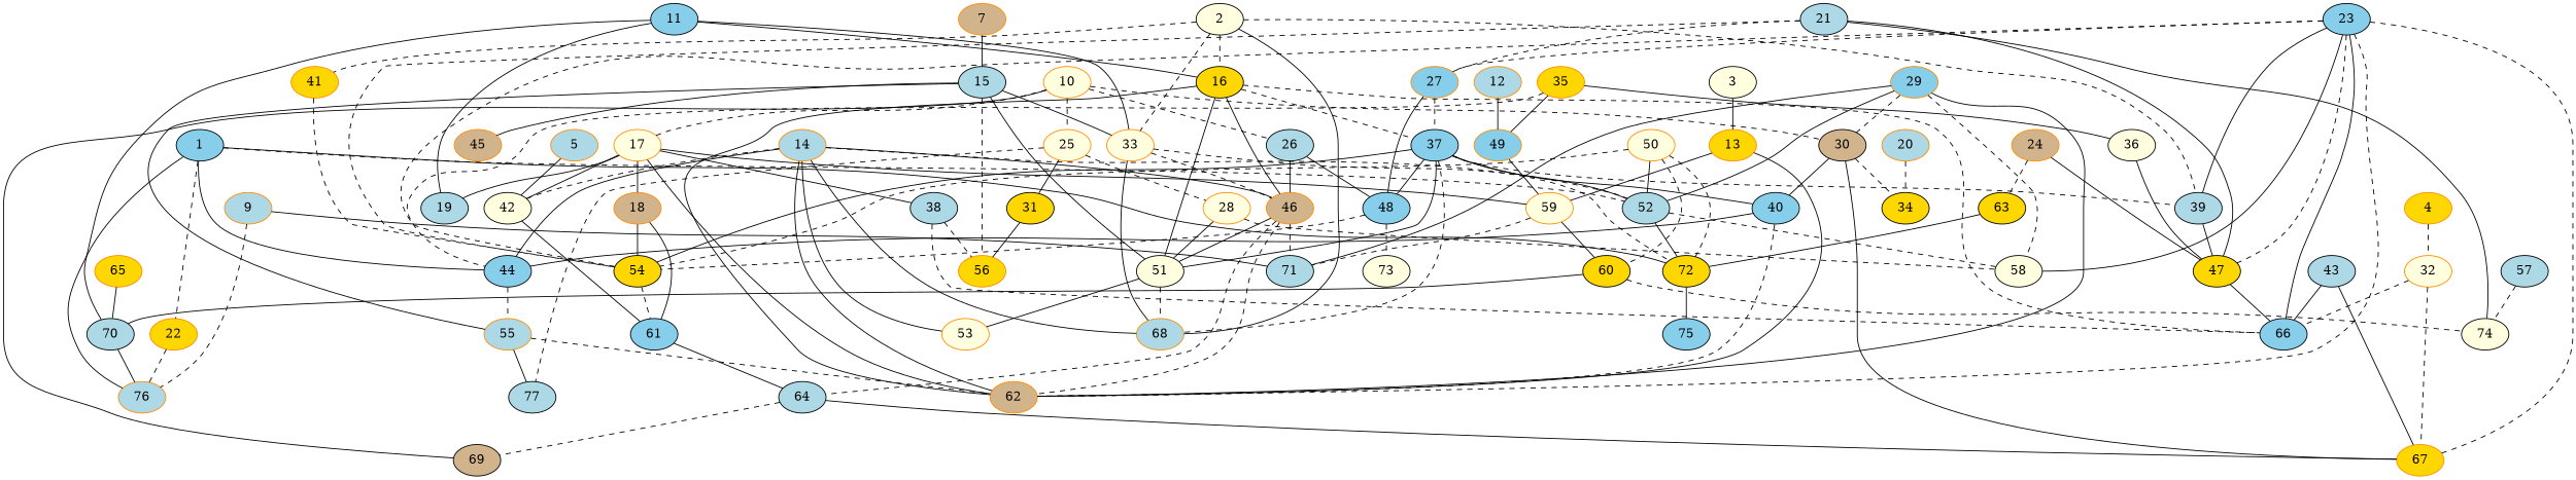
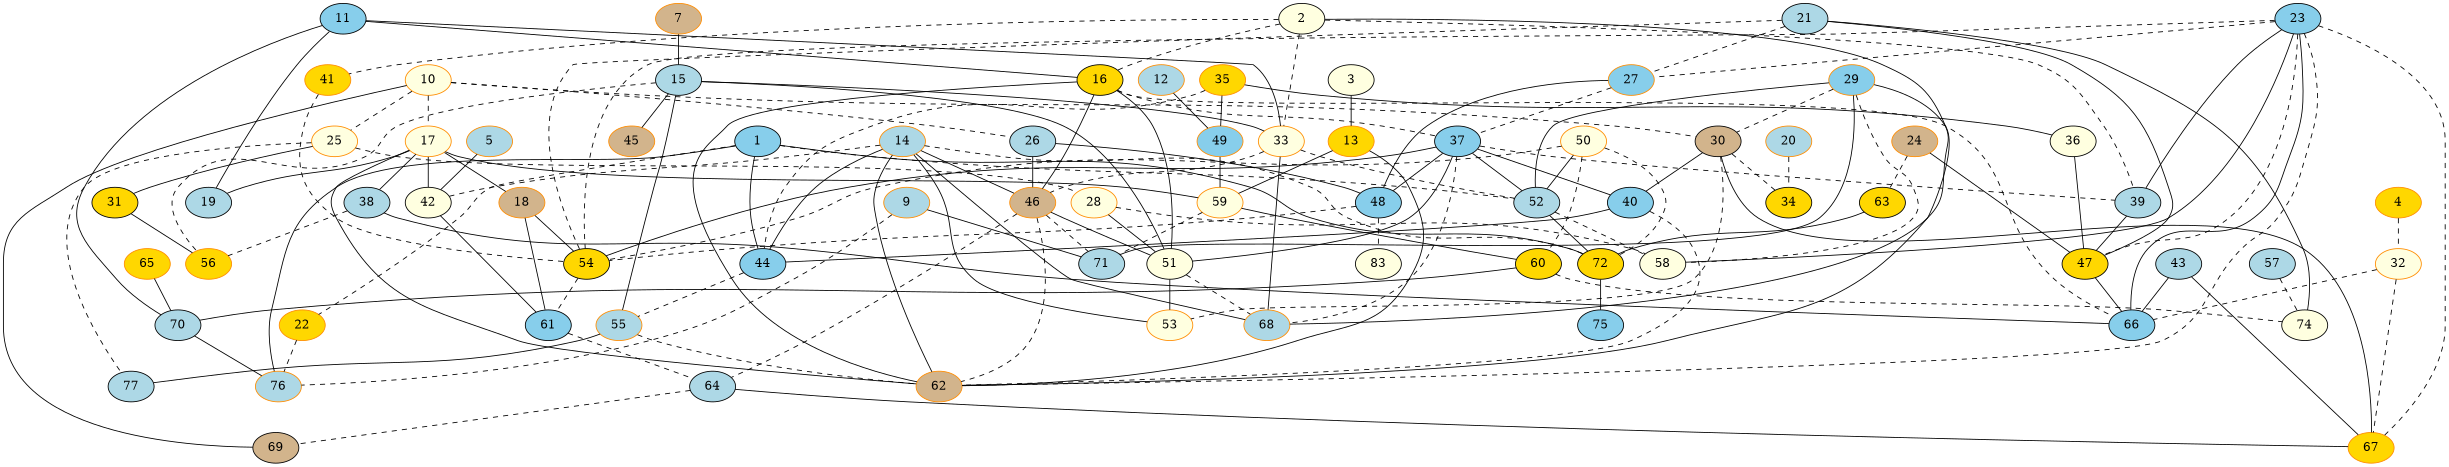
  graph {
    node [color=black fillcolor=lightblue style=filled]
    edge [style=solid weight=1.0]
    1 [fillcolor=skyblue]
    22 [color=darkorange fillcolor=gold]
    44 [fillcolor=skyblue]
    52
    72 [fillcolor=gold]
    76 [color=darkorange]
    55 [color=darkorange]
    58 [fillcolor=lightyellow]
    75 [fillcolor=skyblue]
    2 [fillcolor=lightyellow]
    16 [fillcolor=gold]
    33 [color=darkorange fillcolor=lightyellow]
    39
    41 [color=darkorange fillcolor=gold]
    68 [color=darkorange]
    62 [color=darkorange fillcolor=tan]
    46 [color=darkorange fillcolor=tan]
    51 [fillcolor=lightyellow]
    37 [fillcolor=skyblue]
    66 [fillcolor=skyblue]
    47 [fillcolor=gold]
    54 [fillcolor=gold]
    3 [fillcolor=lightyellow]
    13 [color=darkorange fillcolor=gold]
    59 [color=darkorange fillcolor=lightyellow]
    4 [color=darkorange fillcolor=gold]
    32 [color=darkorange fillcolor=lightyellow]
    67 [color=darkorange fillcolor=gold]
    5 [color=darkorange]
    42 [fillcolor=lightyellow]
    61 [fillcolor=skyblue]
    7 [color=darkorange fillcolor=tan]
    15
    45 [color=darkorange fillcolor=tan]
    56 [color=darkorange fillcolor=gold]
    9 [color=darkorange]
    71
    10 [color=darkorange fillcolor=lightyellow]
    17 [color=darkorange fillcolor=lightyellow]
    25 [color=darkorange fillcolor=lightyellow]
    26
    30 [fillcolor=tan]
    69 [fillcolor=tan]
    19
    18 [color=darkorange fillcolor=tan]
    38
    28 [color=darkorange fillcolor=lightyellow]
    31 [fillcolor=gold]
    77
    48 [fillcolor=skyblue]
    53 [color=darkorange fillcolor=lightyellow]
    34 [fillcolor=gold]
    40 [fillcolor=skyblue]
    11 [fillcolor=skyblue]
    70
    12 [color=darkorange]
    49 [color=darkorange fillcolor=skyblue]
    60 [fillcolor=gold]
    14 [color=darkorange]
    64
    20 [color=darkorange]
    21
    27 [color=darkorange fillcolor=skyblue]
    74 [fillcolor=lightyellow]
    23 [fillcolor=skyblue]
    24 [color=darkorange fillcolor=tan]
    63 [fillcolor=gold]
    35 [color=darkorange fillcolor=gold]
    36 [fillcolor=lightyellow]
-   73 [fillcolor=lightyellow]
+   73 [fillcolor=lightyellow label=83]
    29 [color=darkorange fillcolor=skyblue]
    43
    50 [color=darkorange fillcolor=lightyellow]
    57
    65 [color=darkorange fillcolor=gold]
    1 -- 22 [style=dashed]
    1 -- 44
    1 -- 52 [style=dashed]
    1 -- 72
    1 -- 76
    22 -- 76 [style=dashed]
    44 -- 55 [style=dashed]
    52 -- 72
    52 -- 58 [style=dashed weight=2.0]
    72 -- 75
    55 -- 62 [style=dashed]
    55 -- 77
    2 -- 16 [style=dashed]
    2 -- 33 [style=dashed]
    2 -- 39 [style=dashed]
    2 -- 41 [style=dashed]
    2 -- 68
    16 -- 62
    16 -- 46
    16 -- 51
    16 -- 37 [style=dashed]
    16 -- 66 [style=dashed]
    33 -- 52 [style=dashed]
    33 -- 68
    33 -- 46 [style=dashed]
    39 -- 47
    41 -- 54 [style=dashed]
    46 -- 62 [style=dashed]
    46 -- 51
    46 -- 71 [style=dashed]
    46 -- 64 [style=dashed]
    51 -- 68 [style=dashed]
    51 -- 53
    37 -- 52
    37 -- 39 [style=dashed]
    37 -- 68 [style=dashed]
    37 -- 51
    37 -- 54
    37 -- 48
    37 -- 40
    47 -- 66
    54 -- 61 [style=dashed]
    3 -- 13
    13 -- 62
    13 -- 59
    59 -- 71 [style=dashed]
    59 -- 60
    4 -- 32 [style=dashed]
    32 -- 66 [style=dashed]
    32 -- 67 [style=dashed]
    5 -- 42
    42 -- 61
-   61 -- 64
+   61 -- 64 [style=dashed]
    7 -- 15
    15 -- 55
    15 -- 33
    15 -- 51
    15 -- 45
    15 -- 56 [style=dashed]
    9 -- 76 [style=dashed]
    9 -- 71
    10 -- 17 [style=dashed]
    10 -- 25 [style=dashed]
    10 -- 26 [style=dashed]
    10 -- 30 [style=dashed]
    10 -- 69
    17 -- 62
    17 -- 59
    17 -- 42
    17 -- 19
    17 -- 18
    17 -- 38
    25 -- 28 [style=dashed]
    25 -- 31
    25 -- 77 [style=dashed]
    26 -- 46
    26 -- 48
    30 -- 67
+   30 -- 53 [style=dashed]
    30 -- 34 [style=dashed]
    30 -- 40
    18 -- 54
    18 -- 61
-   38 -- 66 [style=dashed]
+   38 -- 66
    38 -- 56 [style=dashed]
    28 -- 58 [style=dashed]
    28 -- 51
    31 -- 56
    48 -- 54 [style=dashed]
    48 -- 73 [style=dashed]
    40 -- 44
    40 -- 62 [style=dashed]
    11 -- 16
    11 -- 33
    11 -- 19
    11 -- 70
    70 -- 76
    12 -- 49
    49 -- 59
    60 -- 70
    60 -- 74 [style=dashed]
    14 -- 44
    14 -- 72 [style=dashed]
    14 -- 68
    14 -- 62 [weight=2.0]
    14 -- 46
    14 -- 42 [style=dashed]
    14 -- 53
    64 -- 67
    64 -- 69 [style=dashed]
    20 -- 34 [style=dashed]
    21 -- 47
    21 -- 54 [style=dashed]
    21 -- 27 [style=dashed]
    21 -- 74
    27 -- 37 [style=dashed]
    27 -- 48
    23 -- 58
    23 -- 39
    23 -- 62 [style=dashed]
    23 -- 66 [weight=2.0]
    23 -- 47 [style=dashed]
    23 -- 54 [style=dashed]
    23 -- 67 [style=dashed weight=2.0]
    23 -- 27 [style=dashed]
    24 -- 47
    24 -- 63 [style=dashed]
    63 -- 72 [weight=2.0]
    35 -- 44 [style=dashed]
    35 -- 49
    35 -- 36
    36 -- 47
    29 -- 52
    29 -- 58 [style=dashed weight=2.0]
    29 -- 62
    29 -- 71
    29 -- 30 [style=dashed]
    43 -- 66 [weight=2.0]
    43 -- 67
    50 -- 52
    50 -- 72 [style=dashed]
    50 -- 54 [style=dashed]
    50 -- 60 [style=dashed]
    57 -- 74 [style=dashed]
    65 -- 70
  }
